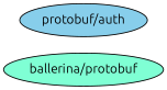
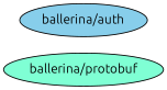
  digraph {
    rankdir=LR
    fontname=Ubuntu
    node [style=filled fontname=Ubuntu]
    "ballerina/protobuf" [other_modules="protobuf.types.empty" fillcolor=aquamarine]
-   "ballerina/auth" [fillcolor=skyblue label="protobuf/auth"]
+   "ballerina/auth" [fillcolor=skyblue]
  }
